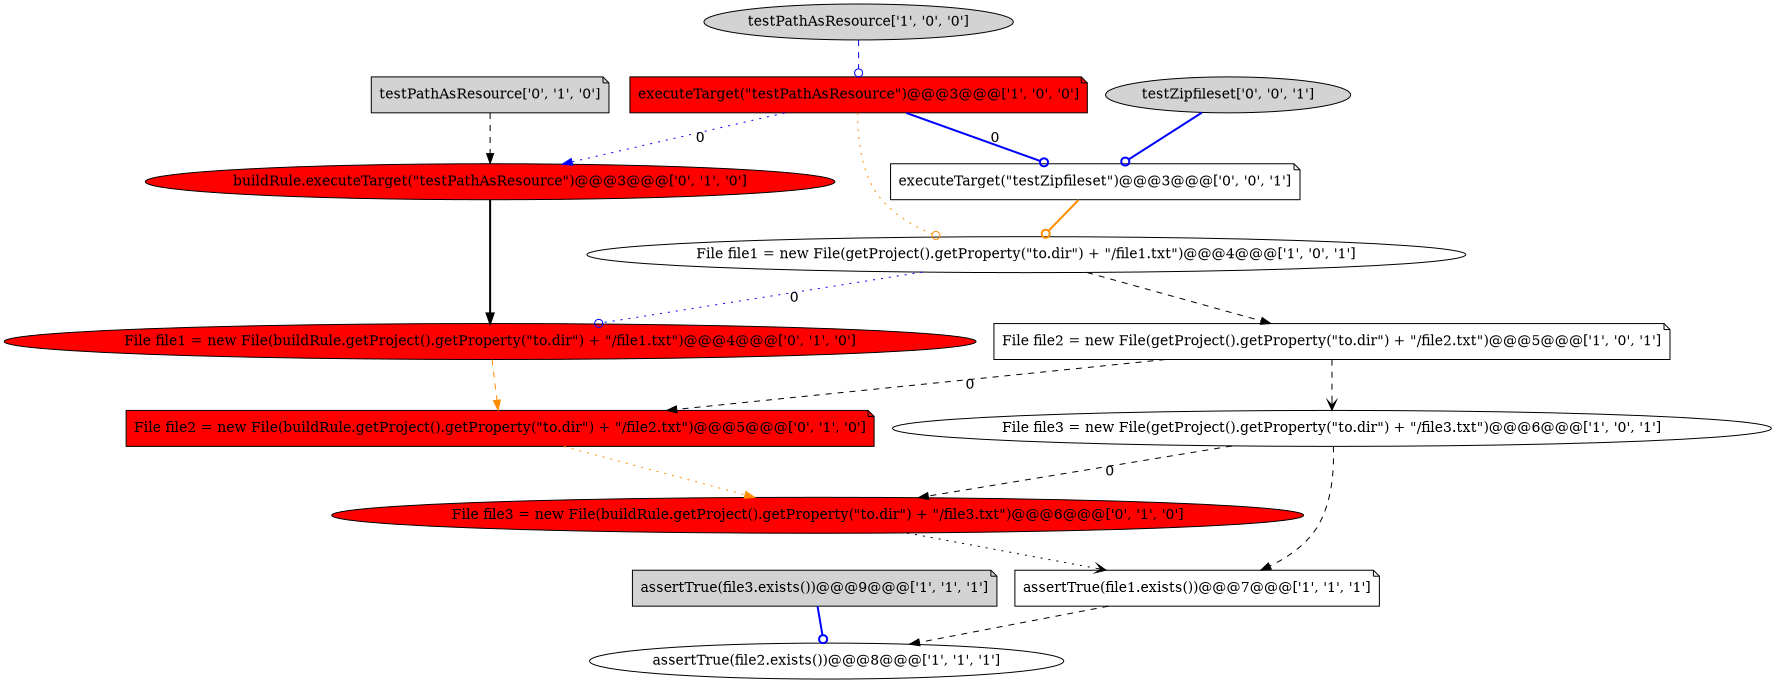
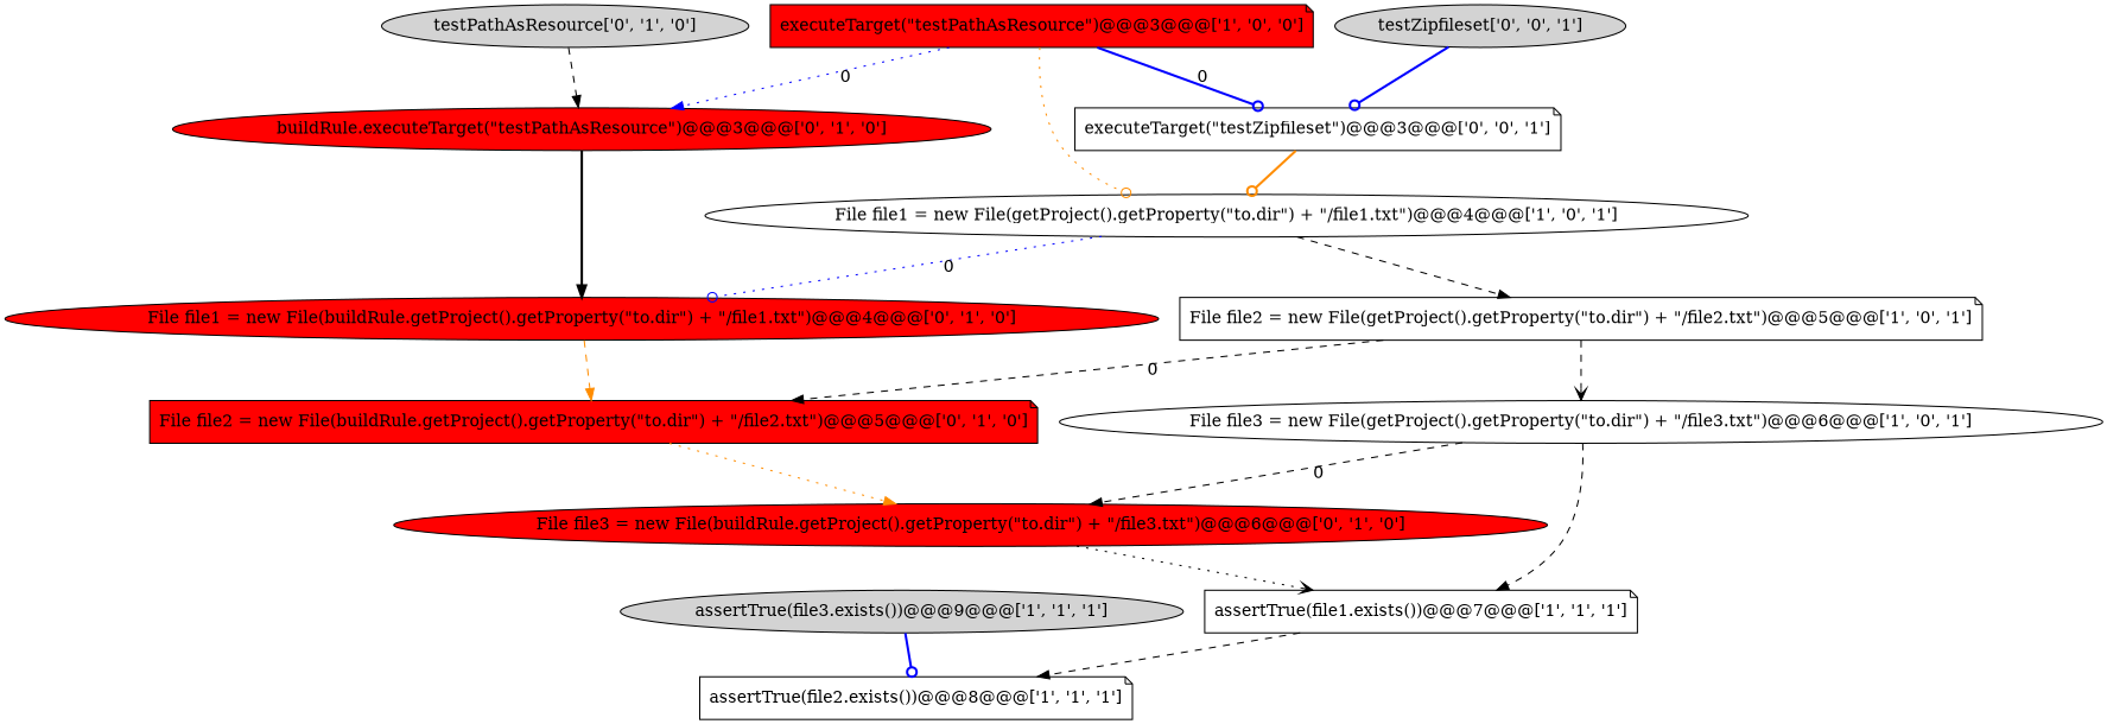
  digraph {
    node [fillcolor=white shape=ellipse style=filled]
    edge [arrowhead=normal color=black style=dashed]
    n1 [fillcolor=red label="File file1 = new File(buildRule.getProject().getProperty(\"to.dir\") + \"/file1.txt\")@@@4@@@['0', '1', '0']"]
    n2 [fillcolor=red label="File file2 = new File(buildRule.getProject().getProperty(\"to.dir\") + \"/file2.txt\")@@@5@@@['0', '1', '0']" shape=note]
    n3 [fillcolor=red label="File file3 = new File(buildRule.getProject().getProperty(\"to.dir\") + \"/file3.txt\")@@@6@@@['0', '1', '0']"]
-   n4 [fillcolor=lightgray label="assertTrue(file3.exists())@@@9@@@['1', '1', '1']" shape=note]
-   n5 [label="assertTrue(file2.exists())@@@8@@@['1', '1', '1']"]
+   n4 [fillcolor=lightgray label="assertTrue(file3.exists())@@@9@@@['1', '1', '1']"]
+   n5 [label="assertTrue(file2.exists())@@@8@@@['1', '1', '1']" shape=note]
    n6 [label="assertTrue(file1.exists())@@@7@@@['1', '1', '1']" shape=note]
    n7 [fillcolor=red label="buildRule.executeTarget(\"testPathAsResource\")@@@3@@@['0', '1', '0']"]
    n8 [fillcolor=red label="executeTarget(\"testPathAsResource\")@@@3@@@['1', '0', '0']" shape=note]
    n9 [label="executeTarget(\"testZipfileset\")@@@3@@@['0', '0', '1']" shape=note]
    n10 [label="File file1 = new File(getProject().getProperty(\"to.dir\") + \"/file1.txt\")@@@4@@@['1', '0', '1']"]
    n11 [label="File file2 = new File(getProject().getProperty(\"to.dir\") + \"/file2.txt\")@@@5@@@['1', '0', '1']" shape=note]
    n12 [label="File file3 = new File(getProject().getProperty(\"to.dir\") + \"/file3.txt\")@@@6@@@['1', '0', '1']"]
    n13 [fillcolor=lightgray label="testZipfileset['0', '0', '1']"]
-   n14 [fillcolor=lightgray label="testPathAsResource['1', '0', '0']"]
-   n15 [fillcolor=lightgray label="testPathAsResource['0', '1', '0']" shape=note]
+   n15 [fillcolor=lightgray label="testPathAsResource['0', '1', '0']"]
    n1 -> n2 [color=darkorange]
    n2 -> n3 [color=darkorange style=dotted]
    n3 -> n6 [arrowhead=vee style=dotted]
    n4 -> n5 [arrowhead=odot color=blue style=bold]
    n6 -> n5
    n7 -> n1 [style=bold]
    n8 -> n7 [color=blue label=0 style=dotted]
    n8 -> n9 [arrowhead=odot color=blue label=0 style=bold]
    n8 -> n10 [arrowhead=odot color=darkorange style=dotted]
    n9 -> n10 [arrowhead=odot color=darkorange style=bold]
    n10 -> n1 [arrowhead=odot color=blue label=0 style=dotted]
    n10 -> n11
    n11 -> n2 [label=0]
    n11 -> n12 [arrowhead=vee]
    n12 -> n3 [label=0]
    n12 -> n6
    n13 -> n9 [arrowhead=odot color=blue style=bold]
-   n14 -> n8 [arrowhead=odot color=blue]
    n15 -> n7
  }
